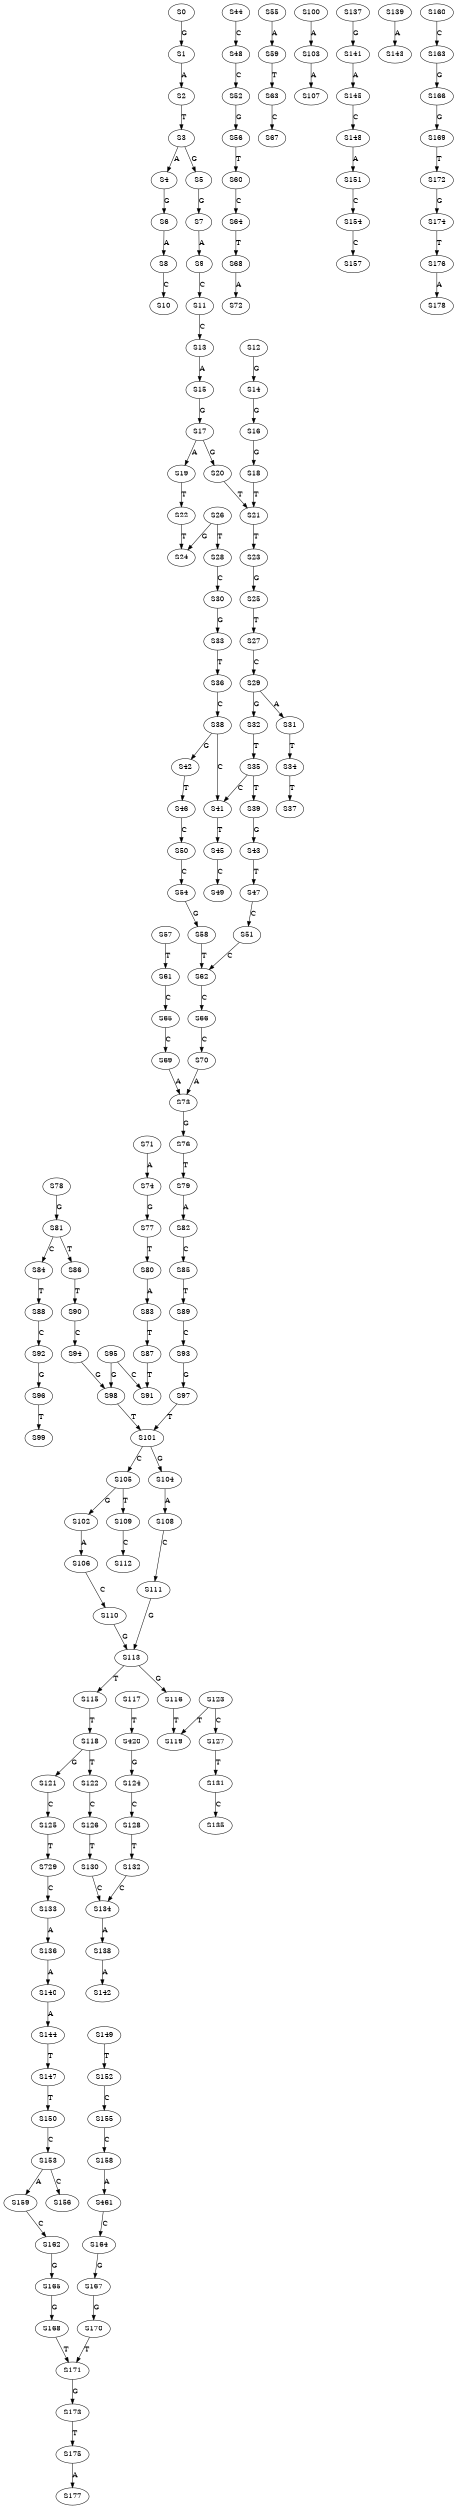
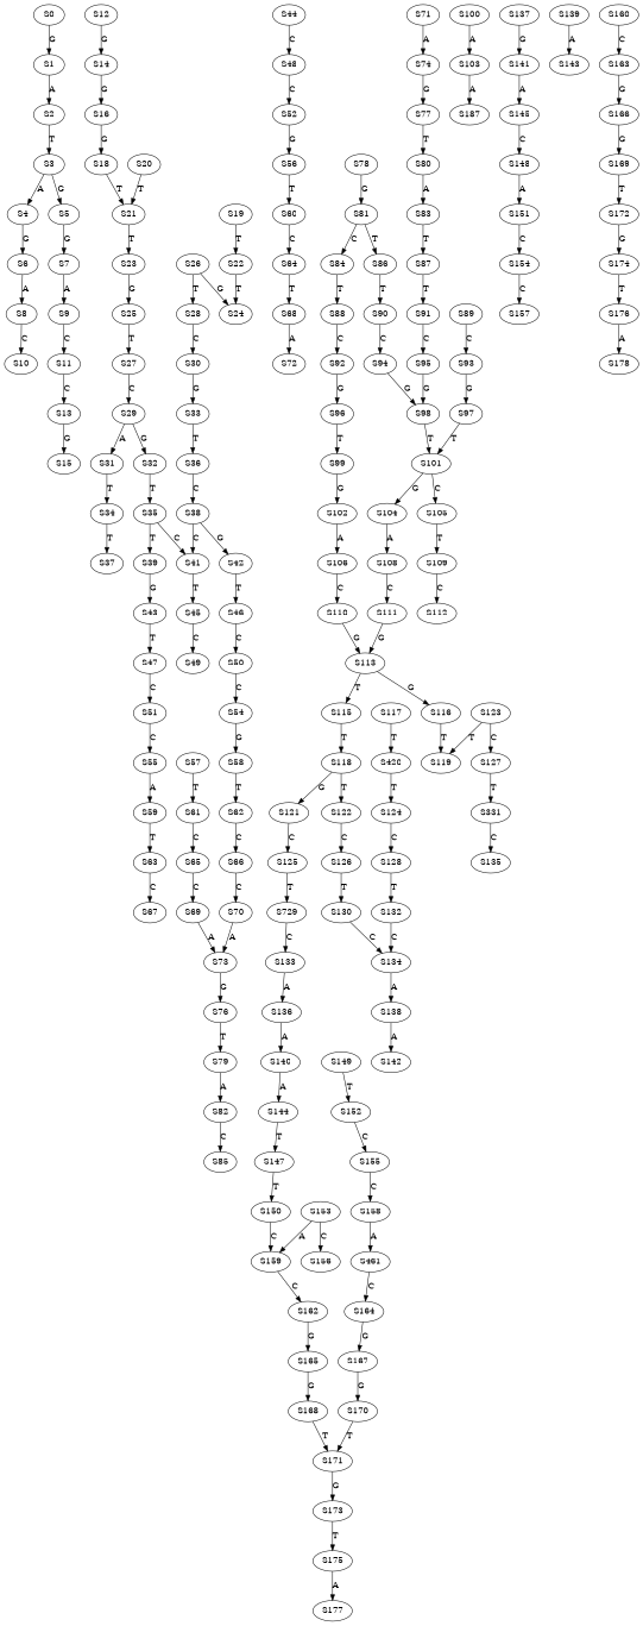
  strict digraph {
    S0
    S1
    S2
    S3
    S4
    S5
    S6
    S7
    S8
    S9
    S10
    S11
    S13
    S12
    S14
    S15
    S16
-   S17
    S18
    S19
    S20
    S21
    S22
    S23
    S24
    S25
    S27
    S26
    S28
    S29
    S30
    S31
    S32
    S33
    S34
    S35
    S36
    S37
    S39
    S41
    S38
    S42
    S43
    S45
    S46
    S47
    S44
    S48
    S49
    S50
    S51
    S52
    S54
    S55
    S56
    S58
    S59
    S60
    S57
    S61
    S62
    S63
    S64
    S65
    S66
    S67
    S68
    S69
    S70
    S72
    S73
    S71
    S74
    S76
    S77
    S79
    S80
    S78
    S81
    S82
    S83
    S84
    S86
    S85
    S87
    S88
    S89
    S90
    S91
    S92
    S93
    S94
    S95
    S96
    S97
    S98
    S99
    S101
    S102
    S100
    S103
    S104
    S105
    S106
-   S107
+   S107 [label=S187]
    S108
    S109
    S110
    S111
    S112
    S113
    S115
    S116
    S118
    S119
    n116 [label=S420]
    S117
    S121
    S122
    S124
    S125
    S126
    S123
    S127
    S128
    n126 [label=S729]
    S130
-   S131
+   S131 [label=S331]
    S132
    S133
    S134
    S135
    S136
    S138
    S140
    S137
    S141
    S142
    S139
    S143
    S144
    S145
    S147
    S148
    S150
    S151
    S149
    S152
    S153
    S154
    S155
    S156
    S159
    S157
    S158
    n156 [label=S461]
    S162
    S160
    S163
    S164
    S165
    S166
    S167
    S168
    S169
    S170
    S171
    S172
    S173
    S174
    S175
    S176
    S177
    S178
    S0 -> S1 [label=G]
    S1 -> S2 [label=A]
    S2 -> S3 [label=T]
    S3 -> S4 [label=A]
    S3 -> S5 [label=G]
    S4 -> S6 [label=G]
    S5 -> S7 [label=G]
    S6 -> S8 [label=A]
    S7 -> S9 [label=A]
    S8 -> S10 [label=C]
    S9 -> S11 [label=C]
    S11 -> S13 [label=C]
-   S13 -> S15 [label=A]
+   S13 -> S15 [label=G]
    S12 -> S14 [label=G]
    S14 -> S16 [label=G]
-   S15 -> S17 [label=G]
    S16 -> S18 [label=G]
-   S17 -> S19 [label=A]
-   S17 -> S20 [label=G]
    S18 -> S21 [label=T]
    S19 -> S22 [label=T]
    S20 -> S21 [label=T]
    S21 -> S23 [label=T]
    S22 -> S24 [label=T]
    S23 -> S25 [label=G]
    S25 -> S27 [label=T]
    S27 -> S29 [label=C]
    S26 -> S24 [label=G]
    S26 -> S28 [label=T]
    S28 -> S30 [label=C]
    S29 -> S31 [label=A]
    S29 -> S32 [label=G]
    S30 -> S33 [label=G]
    S31 -> S34 [label=T]
    S32 -> S35 [label=T]
    S33 -> S36 [label=T]
    S34 -> S37 [label=T]
    S35 -> S39 [label=T]
    S35 -> S41 [label=C]
    S36 -> S38 [label=C]
    S39 -> S43 [label=G]
    S41 -> S45 [label=T]
    S38 -> S41 [label=C]
    S38 -> S42 [label=G]
    S42 -> S46 [label=T]
    S43 -> S47 [label=T]
    S45 -> S49 [label=C]
    S46 -> S50 [label=C]
    S47 -> S51 [label=C]
    S44 -> S48 [label=C]
    S48 -> S52 [label=C]
    S50 -> S54 [label=C]
-   S51 -> S62 [label=C]
+   S51 -> S55 [label=C]
    S52 -> S56 [label=G]
    S54 -> S58 [label=G]
    S55 -> S59 [label=A]
    S56 -> S60 [label=T]
    S58 -> S62 [label=T]
    S59 -> S63 [label=T]
    S60 -> S64 [label=C]
    S57 -> S61 [label=T]
    S61 -> S65 [label=C]
    S62 -> S66 [label=C]
    S63 -> S67 [label=C]
    S64 -> S68 [label=T]
    S65 -> S69 [label=C]
    S66 -> S70 [label=C]
    S68 -> S72 [label=A]
    S69 -> S73 [label=A]
    S70 -> S73 [label=A]
    S73 -> S76 [label=G]
    S71 -> S74 [label=A]
    S74 -> S77 [label=G]
    S76 -> S79 [label=T]
    S77 -> S80 [label=T]
    S79 -> S82 [label=A]
    S80 -> S83 [label=A]
    S78 -> S81 [label=G]
    S81 -> S84 [label=C]
    S81 -> S86 [label=T]
    S82 -> S85 [label=C]
    S83 -> S87 [label=T]
    S84 -> S88 [label=T]
    S86 -> S90 [label=T]
-   S85 -> S89 [label=T]
    S87 -> S91 [label=T]
    S88 -> S92 [label=C]
    S89 -> S93 [label=C]
    S90 -> S94 [label=C]
-   S95 -> S91 [label=C]
+   S91 -> S95 [label=C]
    S92 -> S96 [label=G]
    S93 -> S97 [label=G]
    S94 -> S98 [label=G]
    S95 -> S98 [label=G]
    S96 -> S99 [label=T]
    S97 -> S101 [label=T]
    S98 -> S101 [label=T]
-   S105 -> S102 [label=G]
+   S99 -> S102 [label=G]
    S101 -> S104 [label=G]
    S101 -> S105 [label=C]
    S102 -> S106 [label=A]
    S100 -> S103 [label=A]
    S103 -> S107 [label=A]
    S104 -> S108 [label=A]
    S105 -> S109 [label=T]
    S106 -> S110 [label=C]
    S108 -> S111 [label=C]
    S109 -> S112 [label=C]
    S110 -> S113 [label=G]
    S111 -> S113 [label=G]
    S113 -> S115 [label=T]
    S113 -> S116 [label=G]
    S115 -> S118 [label=T]
    S116 -> S119 [label=T]
    S118 -> S121 [label=G]
    S118 -> S122 [label=T]
-   n116 -> S124 [label=G]
+   n116 -> S124 [label=T]
    S117 -> n116 [label=T]
    S121 -> S125 [label=C]
    S122 -> S126 [label=C]
    S124 -> S128 [label=C]
    S125 -> n126 [label=T]
    S126 -> S130 [label=T]
    S123 -> S119 [label=T]
    S123 -> S127 [label=C]
    S127 -> S131 [label=T]
    S128 -> S132 [label=T]
    n126 -> S133 [label=C]
    S130 -> S134 [label=C]
    S131 -> S135 [label=C]
    S132 -> S134 [label=C]
    S133 -> S136 [label=A]
    S134 -> S138 [label=A]
    S136 -> S140 [label=A]
    S138 -> S142 [label=A]
    S140 -> S144 [label=A]
    S137 -> S141 [label=G]
    S141 -> S145 [label=A]
    S139 -> S143 [label=A]
    S144 -> S147 [label=T]
    S145 -> S148 [label=C]
    S147 -> S150 [label=T]
    S148 -> S151 [label=A]
-   S150 -> S153 [label=C]
+   S150 -> S159 [label=C]
    S151 -> S154 [label=C]
    S149 -> S152 [label=T]
    S152 -> S155 [label=C]
    S153 -> S156 [label=C]
    S153 -> S159 [label=A]
    S154 -> S157 [label=C]
    S155 -> S158 [label=C]
    S159 -> S162 [label=C]
    S158 -> n156 [label=A]
    n156 -> S164 [label=C]
    S162 -> S165 [label=G]
    S160 -> S163 [label=C]
    S163 -> S166 [label=G]
    S164 -> S167 [label=G]
    S165 -> S168 [label=G]
    S166 -> S169 [label=G]
    S167 -> S170 [label=G]
    S168 -> S171 [label=T]
    S169 -> S172 [label=T]
    S170 -> S171 [label=T]
    S171 -> S173 [label=G]
    S172 -> S174 [label=G]
    S173 -> S175 [label=T]
    S174 -> S176 [label=T]
    S175 -> S177 [label=A]
    S176 -> S178 [label=A]
  }
